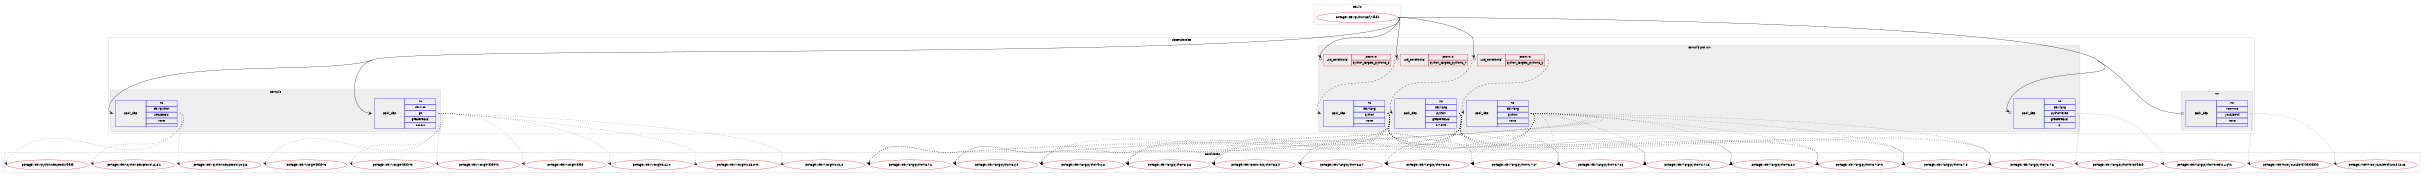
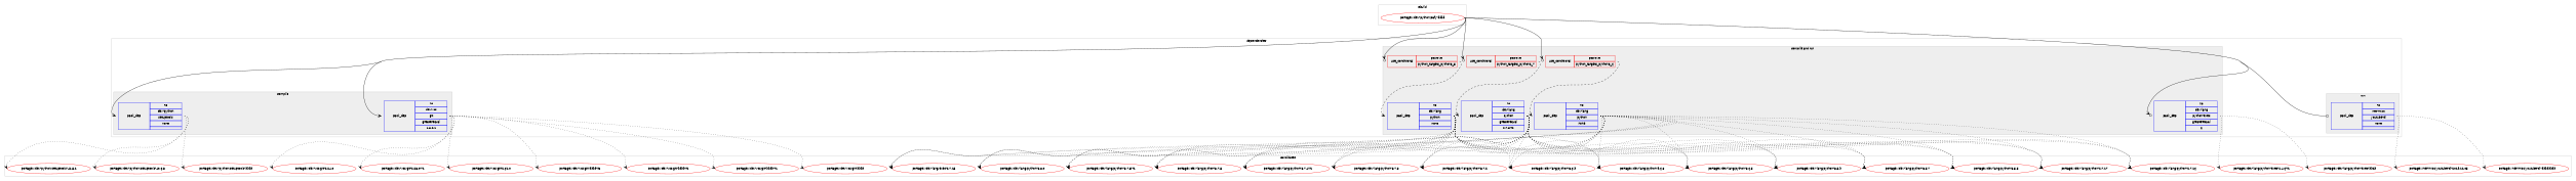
  digraph {
    compound=true
    concentrate=true
    fontname=Helvetica
    fontsize=10
    newrank=true
    rankdir=TB
    ranksep=1.5
    node [color=red fontname=Helvetica fontsize=10]
    edge [arrowhead=vee headport=w style=dotted tailport=e weight=100]
    n1 [label="portage://dev-python/pafy-9999" width=4]
    n2 [color=blue label=<<TABLE BORDER="0" CELLBORDER="1" CELLSPACING="0" CELLPADDING="4" WIDTH="220"><TR><TD ROWSPAN="6" CELLPADDING="30">pack_dep</TD></TR><TR><TD WIDTH="110">no</TD></TR><TR><TD>dev-python</TD></TR><TR><TD>setuptools</TD></TR><TR><TD>none</TD></TR><TR><TD></TD></TR></TABLE>> shape=none]
    n3 [color=blue label=<<TABLE BORDER="0" CELLBORDER="1" CELLSPACING="0" CELLPADDING="4" WIDTH="220"><TR><TD ROWSPAN="6" CELLPADDING="30">pack_dep</TD></TR><TR><TD WIDTH="110">no</TD></TR><TR><TD>dev-vcs</TD></TR><TR><TD>git</TD></TR><TR><TD>greaterequal</TD></TR><TR><TD>1.8.2.1</TD></TR></TABLE>> shape=none]
    n4 [color=blue label=<<TABLE BORDER="0" CELLBORDER="1" CELLSPACING="0" CELLPADDING="4" WIDTH="220"><TR><TD ROWSPAN="6" CELLPADDING="30">pack_dep</TD></TR><TR><TD WIDTH="110">no</TD></TR><TR><TD>dev-lang</TD></TR><TR><TD>python</TD></TR><TR><TD>greaterequal</TD></TR><TR><TD>2.7.5-r2</TD></TR></TABLE>> shape=none]
    n5 [label=<<TABLE BORDER="0" CELLBORDER="1" CELLSPACING="0" CELLPADDING="4"><TR><TD ROWSPAN="3" CELLPADDING="10">use_conditional</TD></TR><TR><TD>positive</TD></TR><TR><TD>python_targets_python2_7</TD></TR></TABLE>> shape=none]
    n6 [color=blue label=<<TABLE BORDER="0" CELLBORDER="1" CELLSPACING="0" CELLPADDING="4" WIDTH="220"><TR><TD ROWSPAN="6" CELLPADDING="30">pack_dep</TD></TR><TR><TD WIDTH="110">no</TD></TR><TR><TD>dev-lang</TD></TR><TR><TD>python</TD></TR><TR><TD>none</TD></TR><TR><TD></TD></TR></TABLE>> shape=none]
    n7 [label=<<TABLE BORDER="0" CELLBORDER="1" CELLSPACING="0" CELLPADDING="4"><TR><TD ROWSPAN="3" CELLPADDING="10">use_conditional</TD></TR><TR><TD>positive</TD></TR><TR><TD>python_targets_python3_5</TD></TR></TABLE>> shape=none]
    n8 [color=blue label=<<TABLE BORDER="0" CELLBORDER="1" CELLSPACING="0" CELLPADDING="4" WIDTH="220"><TR><TD ROWSPAN="6" CELLPADDING="30">pack_dep</TD></TR><TR><TD WIDTH="110">no</TD></TR><TR><TD>dev-lang</TD></TR><TR><TD>python</TD></TR><TR><TD>none</TD></TR><TR><TD></TD></TR></TABLE>> shape=none]
    n9 [label=<<TABLE BORDER="0" CELLBORDER="1" CELLSPACING="0" CELLPADDING="4"><TR><TD ROWSPAN="3" CELLPADDING="10">use_conditional</TD></TR><TR><TD>positive</TD></TR><TR><TD>python_targets_python3_6</TD></TR></TABLE>> shape=none]
    n10 [color=blue label=<<TABLE BORDER="0" CELLBORDER="1" CELLSPACING="0" CELLPADDING="4" WIDTH="220"><TR><TD ROWSPAN="6" CELLPADDING="30">pack_dep</TD></TR><TR><TD WIDTH="110">no</TD></TR><TR><TD>dev-lang</TD></TR><TR><TD>python-exec</TD></TR><TR><TD>greaterequal</TD></TR><TR><TD>2</TD></TR></TABLE>> shape=none]
    n11 [color=blue label=<<TABLE BORDER="0" CELLBORDER="1" CELLSPACING="0" CELLPADDING="4" WIDTH="220"><TR><TD ROWSPAN="6" CELLPADDING="30">pack_dep</TD></TR><TR><TD WIDTH="110">no</TD></TR><TR><TD>net-misc</TD></TR><TR><TD>youtube-dl</TD></TR><TR><TD>none</TD></TR><TR><TD></TD></TR></TABLE>> shape=none]
    n12 [label="portage://dev-python/setuptools-40.6.3" width=4]
    n13 [label="portage://dev-python/setuptools-41.5.1" width=4]
    n14 [label="portage://dev-python/setuptools-9999" width=4]
    n15 [label="portage://dev-vcs/git-2.61.0" width=4]
    n16 [label="portage://dev-vcs/git-2.23.0-r1" width=4]
    n17 [label="portage://dev-vcs/git-2.24.0" width=4]
    n18 [label="portage://dev-vcs/git-9999" width=4]
    n19 [label="portage://dev-vcs/git-9999-r1" width=4]
    n20 [label="portage://dev-vcs/git-9999-r2" width=4]
    n21 [label="portage://dev-vcs/git-9999-r3" width=4]
-   n22 [label="portage://dev-lang/python-2.7.15" width=4]
+   n22 [label="portage://dev-lang/exec-2.7.15" width=4]
    n23 [label="portage://dev-lang/python-2.7.16" width=4]
    n24 [label="portage://dev-lang/python-2.7.17" width=4]
    n25 [label="portage://dev-lang/python-3.5.5" width=4]
    n26 [label="portage://dev-lang/python-3.5.7" width=4]
-   n27 [label="portage://dev-positive/python-3.5.9" width=4]
+   n27 [label="portage://dev-lang/python-3.5.9" width=4]
    n28 [label="portage://dev-lang/python-3.6.5" width=4]
    n29 [label="portage://dev-lang/python-9.6.8" width=4]
    n30 [label="portage://dev-lang/python-3.6.9" width=4]
    n31 [label="portage://dev-lang/python-3.7.2" width=4]
    n32 [label="portage://dev-lang/python-3.7.3" width=4]
+   n33 [label="portage://dev-lang/python-3.7.4-r1" width=4]
    n34 [label="portage://dev-lang/python-3.7.5" width=4]
    n35 [label="portage://dev-lang/python-3.7.5-r1" width=4]
    n36 [label="portage://dev-lang/python-3.8.0" width=4]
    n37 [label="portage://dev-lang/python-exec-2.4.6-r1" width=4]
    n38 [label="portage://dev-lang/python-exec-9929" width=4]
    n39 [label="portage://net-misc/youtube-dl-2019.11.05" width=4]
    n40 [label="portage://net-misc/youtube-dl-99999999" width=4]
    subgraph cluster_1 {
      color=gray
      label=<<i>ebuild</i>>
      rank=same
      n1
    }
    subgraph cluster_2 {
      color=gray
      label=<<i>dependencies</i>>
      subgraph cluster_3 {
        color=gray
        fillcolor="#eeeeee"
        label=<<i>compile</i>>
        style=filled
        subgraph sub_4 {
          color=gray
          fillcolor="#eeeeee"
          label=<<i>compile</i>>
          style=filled
          n2
        }
        subgraph sub_5 {
          color=gray
          fillcolor="#eeeeee"
          label=<<i>compile</i>>
          style=filled
          n3
        }
      }
      subgraph cluster_6 {
        color=gray
        fillcolor="#eeeeee"
        label=<<i>compile and run</i>>
        style=filled
        subgraph sub_7 {
          color=gray
          fillcolor="#eeeeee"
          label=<<i>compile and run</i>>
          style=filled
          n5
          subgraph sub_8 {
            color=gray
            fillcolor="#eeeeee"
            label=<<i>compile and run</i>>
            style=filled
            n4
          }
        }
        subgraph sub_9 {
          color=gray
          fillcolor="#eeeeee"
          label=<<i>compile and run</i>>
          style=filled
          n7
          subgraph sub_10 {
            color=gray
            fillcolor="#eeeeee"
            label=<<i>compile and run</i>>
            style=filled
            n6
          }
        }
        subgraph sub_11 {
          color=gray
          fillcolor="#eeeeee"
          label=<<i>compile and run</i>>
          style=filled
          n9
          subgraph sub_12 {
            color=gray
            fillcolor="#eeeeee"
            label=<<i>compile and run</i>>
            style=filled
            n8
          }
        }
        subgraph sub_13 {
          color=gray
          fillcolor="#eeeeee"
          label=<<i>compile and run</i>>
          style=filled
          n10
        }
      }
      subgraph cluster_14 {
        color=gray
        fillcolor="#eeeeee"
        label=<<i>run</i>>
        style=filled
        subgraph sub_15 {
          color=gray
          fillcolor="#eeeeee"
          label=<<i>run</i>>
          style=filled
          n11
        }
      }
    }
    subgraph cluster_16 {
      color=gray
      label=<<i>candidates</i>>
      rank=same
      subgraph sub_17 {
        color=black
        label=<<i>candidates</i>>
        nodesep=1
        rank=same
        n12
        n13
        n14
      }
      subgraph sub_18 {
        color=black
        label=<<i>candidates</i>>
        nodesep=1
        rank=same
        n15
        n16
        n17
        n18
        n19
        n20
        n21
      }
      subgraph sub_19 {
        color=black
        label=<<i>candidates</i>>
        nodesep=1
        rank=same
        n22
        n23
        n24
        n25
        n26
        n27
        n28
        n29
        n30
        n31
        n32
+       n33
        n34
        n35
        n36
      }
      subgraph sub_20 {
        color=black
        label=<<i>candidates</i>>
        nodesep=1
        rank=same
        n22
        n23
        n24
        n25
        n26
        n27
        n28
        n29
        n30
        n31
        n32
+       n33
        n34
        n35
        n36
      }
      subgraph sub_21 {
        color=black
        label=<<i>candidates</i>>
        nodesep=1
        rank=same
        n22
        n23
        n24
        n25
        n26
        n27
        n28
        n29
        n30
        n31
        n32
+       n33
        n34
        n35
        n36
      }
      subgraph sub_22 {
        color=black
        label=<<i>candidates</i>>
        nodesep=1
        rank=same
        n37
        n38
      }
      subgraph sub_23 {
        color=black
        label=<<i>candidates</i>>
        nodesep=1
        rank=same
        n39
        n40
      }
    }
    n1 -> n2 [style=solid weight=20]
    n1 -> n3 [style=solid weight=20]
    n1 -> n5 [arrowhead=odotvee style=solid weight=20]
    n1 -> n7 [arrowhead=odotvee style=solid weight=20]
    n1 -> n9 [arrowhead=odotvee style=solid weight=20]
    n1 -> n10 [arrowhead=odotvee style=solid weight=20]
    n1 -> n11 [arrowhead=odot style=solid weight=20]
    n2 -> n12
    n2 -> n13
    n2 -> n14
    n3 -> n15
    n3 -> n16
    n3 -> n17
    n3 -> n18
    n3 -> n19
    n3 -> n20
    n3 -> n21
    n4 -> n22
    n4 -> n23
    n4 -> n24
    n4 -> n25
    n4 -> n26
    n4 -> n27
    n4 -> n28
    n4 -> n29
    n4 -> n30
    n4 -> n31
    n4 -> n32
+   n4 -> n33
    n4 -> n34
    n4 -> n35
    n4 -> n36
    n5 -> n4 [style=dashed weight=20]
    n6 -> n22
    n6 -> n23
    n6 -> n24
    n6 -> n25
    n6 -> n26
    n6 -> n27
    n6 -> n28
    n6 -> n29
    n6 -> n30
    n6 -> n31
    n6 -> n32
+   n6 -> n33
    n6 -> n34
    n6 -> n35
    n6 -> n36
    n7 -> n6 [style=dashed weight=20]
    n8 -> n22
    n8 -> n23
    n8 -> n24
    n8 -> n25
    n8 -> n26
    n8 -> n27
    n8 -> n28
    n8 -> n29
    n8 -> n30
    n8 -> n31
    n8 -> n32
+   n8 -> n33
    n8 -> n34
    n8 -> n35
    n8 -> n36
    n9 -> n8 [style=dashed weight=20]
    n10 -> n37
    n10 -> n38
    n11 -> n39
    n11 -> n40
  }
